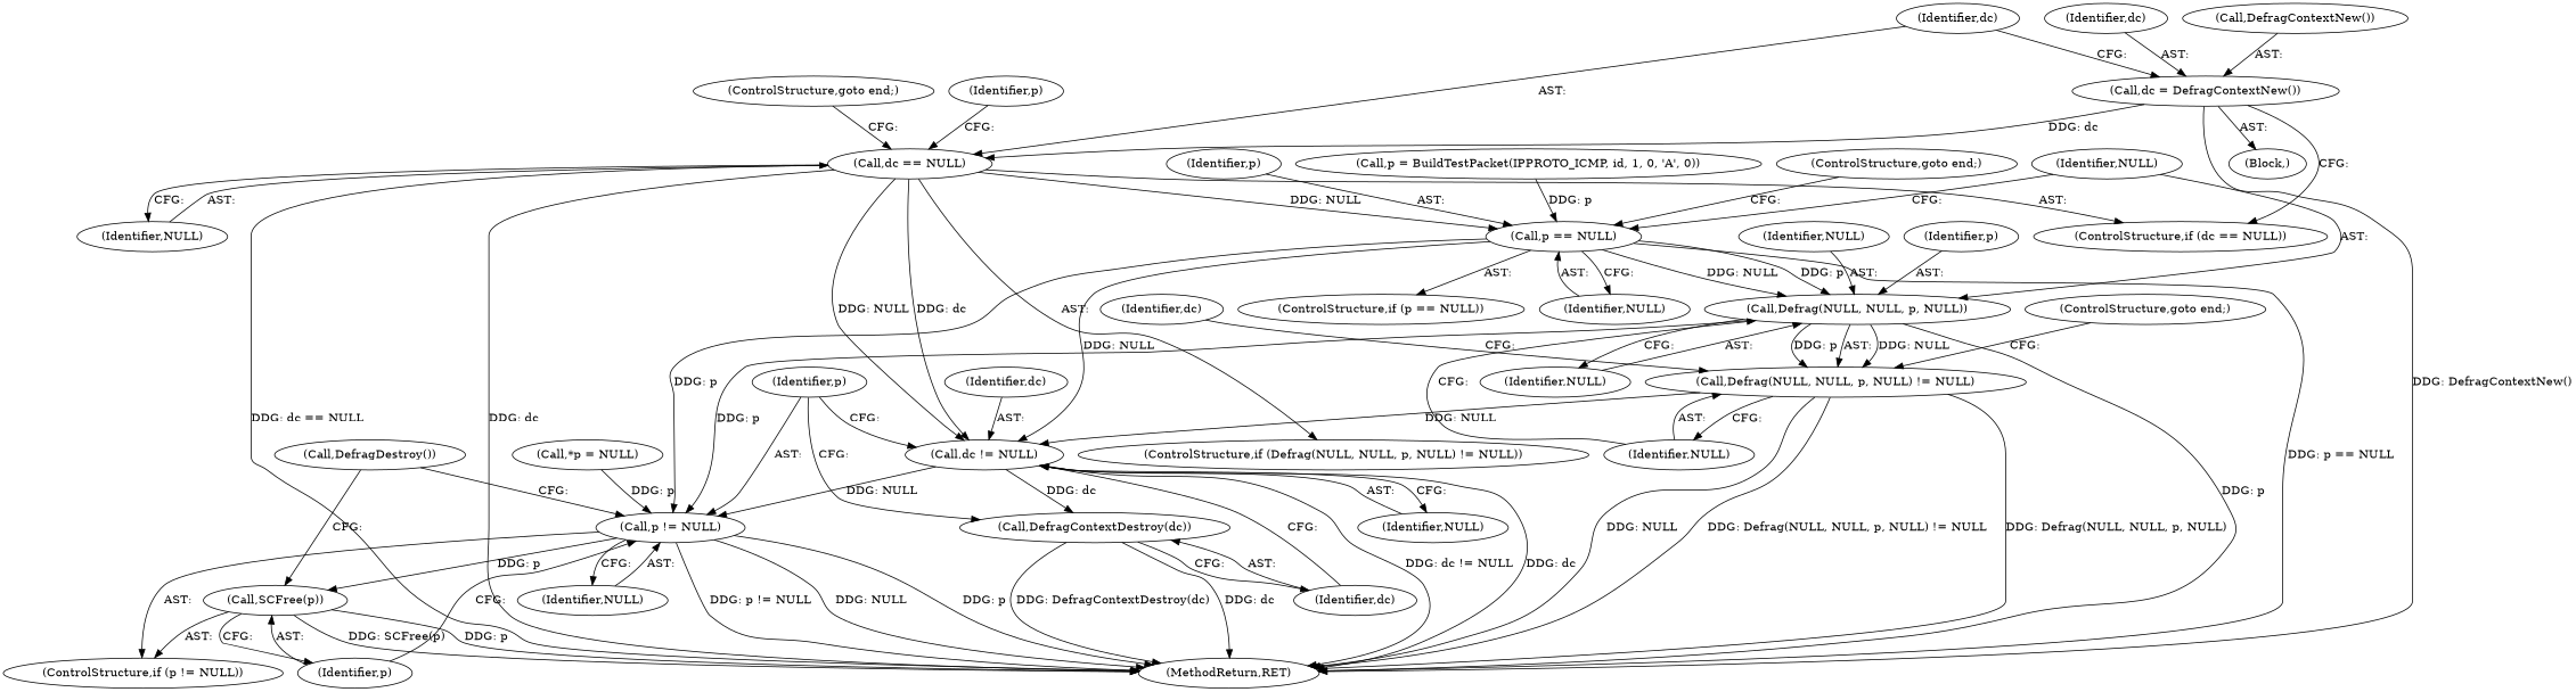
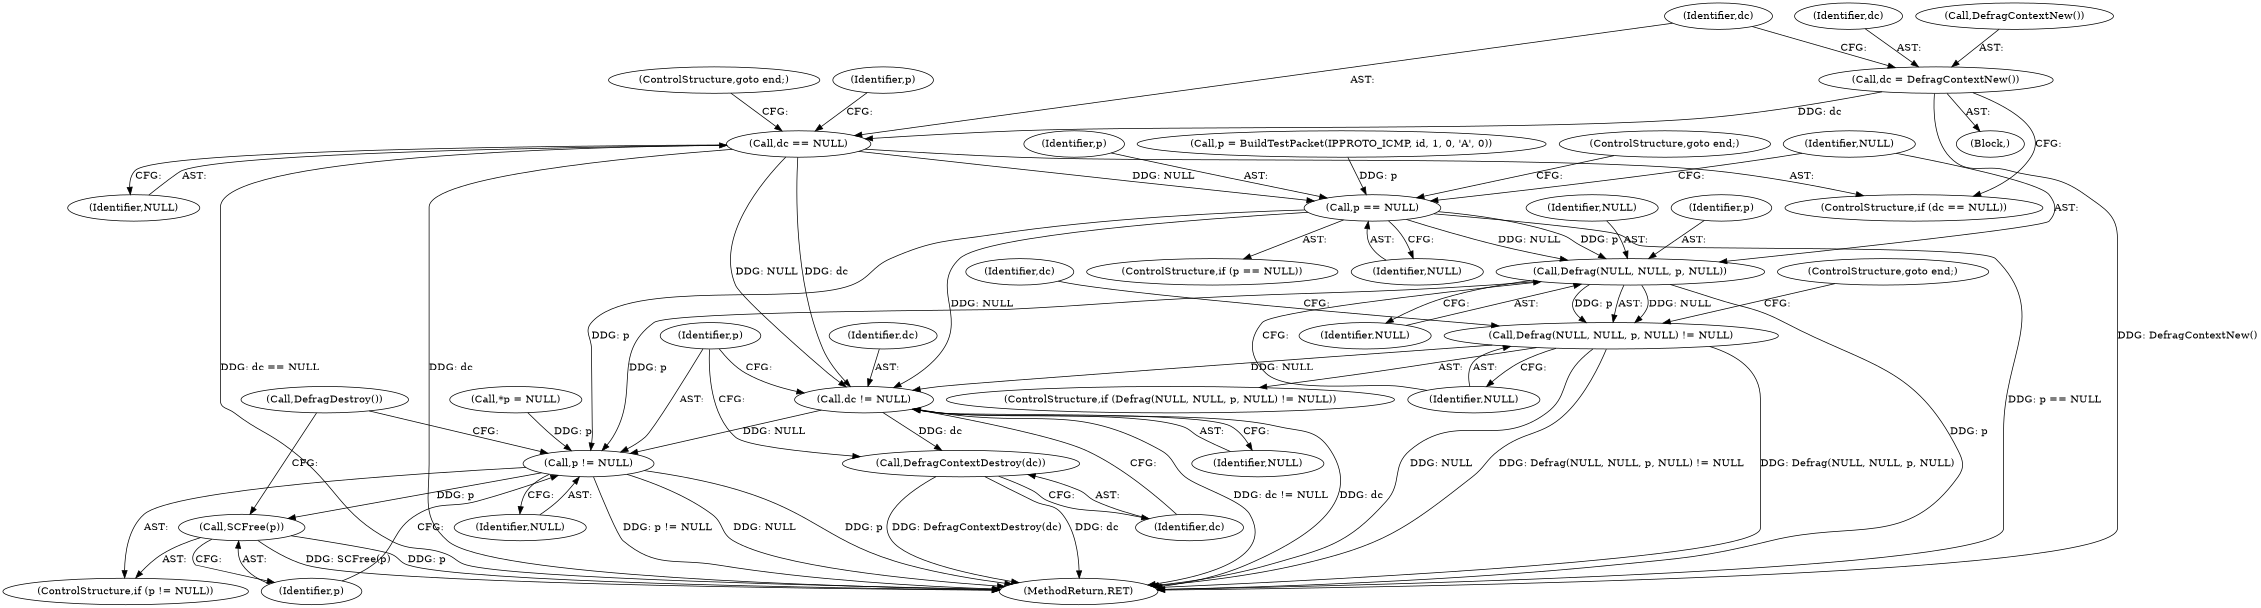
  digraph {
    n1 [label="(Call,dc = DefragContextNew())"]
    n2 [label="(Call,dc == NULL)"]
    n3 [label="(MethodReturn,RET)"]
    n4 [label="(Block,)"]
    n5 [label="(ControlStructure,if (dc == NULL))"]
    n6 [label="(Call,p == NULL)"]
    n7 [label="(Call,dc != NULL)"]
    n8 [label="(Identifier,NULL)"]
    n9 [label="(Call,DefragContextNew())"]
    n10 [label="(Call,Defrag(NULL, NULL, p, NULL))"]
    n11 [label="(Call,p != NULL)"]
    n12 [label="(ControlStructure,if (p == NULL))"]
    n13 [label="(Identifier,NULL)"]
    n14 [label="(Call,DefragContextDestroy(dc))"]
    n15 [label="(Identifier,NULL)"]
    n16 [label="(Call,Defrag(NULL, NULL, p, NULL) != NULL)"]
    n17 [label="(Identifier,NULL)"]
    n18 [label="(Call,SCFree(p))"]
    n19 [label="(Identifier,NULL)"]
    n20 [label="(ControlStructure,if (p != NULL))"]
    n21 [label="(ControlStructure,if (Defrag(NULL, NULL, p, NULL) != NULL))"]
    n22 [label="(Identifier,NULL)"]
    n23 [label="(Identifier,dc)"]
    n24 [label="(Identifier,p)"]
    n25 [label="(Call,*p = NULL)"]
    n26 [label="(Identifier,dc)"]
    n27 [label="(Identifier,NULL)"]
    n28 [label="(ControlStructure,goto end;)"]
    n29 [label="(Call,DefragDestroy())"]
    n30 [label="(Identifier,p)"]
    n31 [label="(ControlStructure,goto end;)"]
    n32 [label="(Identifier,p)"]
    n33 [label="(Identifier,dc)"]
    n34 [label="(Identifier,dc)"]
    n35 [label="(Identifier,NULL)"]
    n36 [label="(Identifier,p)"]
    n37 [label="(ControlStructure,goto end;)"]
    n38 [label="(Identifier,p)"]
    n39 [label="(Identifier,dc)"]
    n40 [label="(Call,p = BuildTestPacket(IPPROTO_ICMP, id, 1, 0, 'A', 0))"]
    n1 -> n2 [label="DDG: dc"]
    n1 -> n3 [label="DDG: DefragContextNew()"]
    n1 -> n4 [label="AST: "]
    n1 -> n5 [label="CFG: "]
    n2 -> n3 [label="DDG: dc == NULL"]
    n2 -> n3 [label="DDG: dc"]
    n2 -> n5 [label="AST: "]
    n2 -> n6 [label="DDG: NULL"]
    n2 -> n7 [label="DDG: dc"]
    n2 -> n7 [label="DDG: NULL"]
    n2 -> n8 [label="CFG: "]
    n6 -> n3 [label="DDG: p == NULL"]
    n6 -> n7 [label="DDG: NULL"]
    n6 -> n10 [label="DDG: NULL"]
    n6 -> n10 [label="DDG: p"]
    n6 -> n11 [label="DDG: p"]
    n6 -> n12 [label="AST: "]
    n6 -> n13 [label="CFG: "]
    n7 -> n3 [label="DDG: dc != NULL"]
    n7 -> n3 [label="DDG: dc"]
    n7 -> n11 [label="DDG: NULL"]
    n7 -> n14 [label="DDG: dc"]
    n7 -> n15 [label="CFG: "]
    n8 -> n2 [label="AST: "]
    n9 -> n1 [label="AST: "]
    n10 -> n3 [label="DDG: p"]
    n10 -> n11 [label="DDG: p"]
    n10 -> n16 [label="AST: "]
    n10 -> n16 [label="DDG: NULL"]
    n10 -> n16 [label="DDG: p"]
    n10 -> n17 [label="CFG: "]
    n11 -> n3 [label="DDG: p"]
    n11 -> n3 [label="DDG: p != NULL"]
    n11 -> n3 [label="DDG: NULL"]
    n11 -> n18 [label="DDG: p"]
    n11 -> n19 [label="CFG: "]
    n11 -> n20 [label="AST: "]
    n13 -> n6 [label="AST: "]
    n14 -> n3 [label="DDG: DefragContextDestroy(dc)"]
    n14 -> n3 [label="DDG: dc"]
    n14 -> n23 [label="CFG: "]
    n15 -> n7 [label="AST: "]
    n16 -> n3 [label="DDG: NULL"]
    n16 -> n3 [label="DDG: Defrag(NULL, NULL, p, NULL) != NULL"]
    n16 -> n3 [label="DDG: Defrag(NULL, NULL, p, NULL)"]
    n16 -> n7 [label="DDG: NULL"]
-   n2 -> n21 [label="AST: "]
+   n16 -> n21 [label="AST: "]
    n16 -> n22 [label="CFG: "]
    n17 -> n10 [label="AST: "]
    n18 -> n3 [label="DDG: SCFree(p)"]
    n18 -> n3 [label="DDG: p"]
    n18 -> n20 [label="AST: "]
    n18 -> n24 [label="CFG: "]
    n19 -> n11 [label="AST: "]
    n22 -> n10 [label="CFG: "]
    n22 -> n16 [label="AST: "]
    n23 -> n7 [label="CFG: "]
    n23 -> n14 [label="AST: "]
    n24 -> n11 [label="CFG: "]
    n24 -> n18 [label="AST: "]
    n25 -> n11 [label="DDG: p"]
    n26 -> n7 [label="AST: "]
    n27 -> n10 [label="AST: "]
    n28 -> n16 [label="CFG: "]
    n29 -> n11 [label="CFG: "]
    n29 -> n18 [label="CFG: "]
    n30 -> n7 [label="CFG: "]
    n30 -> n11 [label="AST: "]
    n30 -> n14 [label="CFG: "]
    n31 -> n6 [label="CFG: "]
    n32 -> n10 [label="AST: "]
    n33 -> n16 [label="CFG: "]
    n34 -> n1 [label="AST: "]
    n35 -> n6 [label="CFG: "]
    n35 -> n10 [label="AST: "]
    n36 -> n6 [label="AST: "]
    n37 -> n2 [label="CFG: "]
    n38 -> n2 [label="CFG: "]
    n39 -> n1 [label="CFG: "]
    n39 -> n2 [label="AST: "]
    n40 -> n6 [label="DDG: p"]
  }
